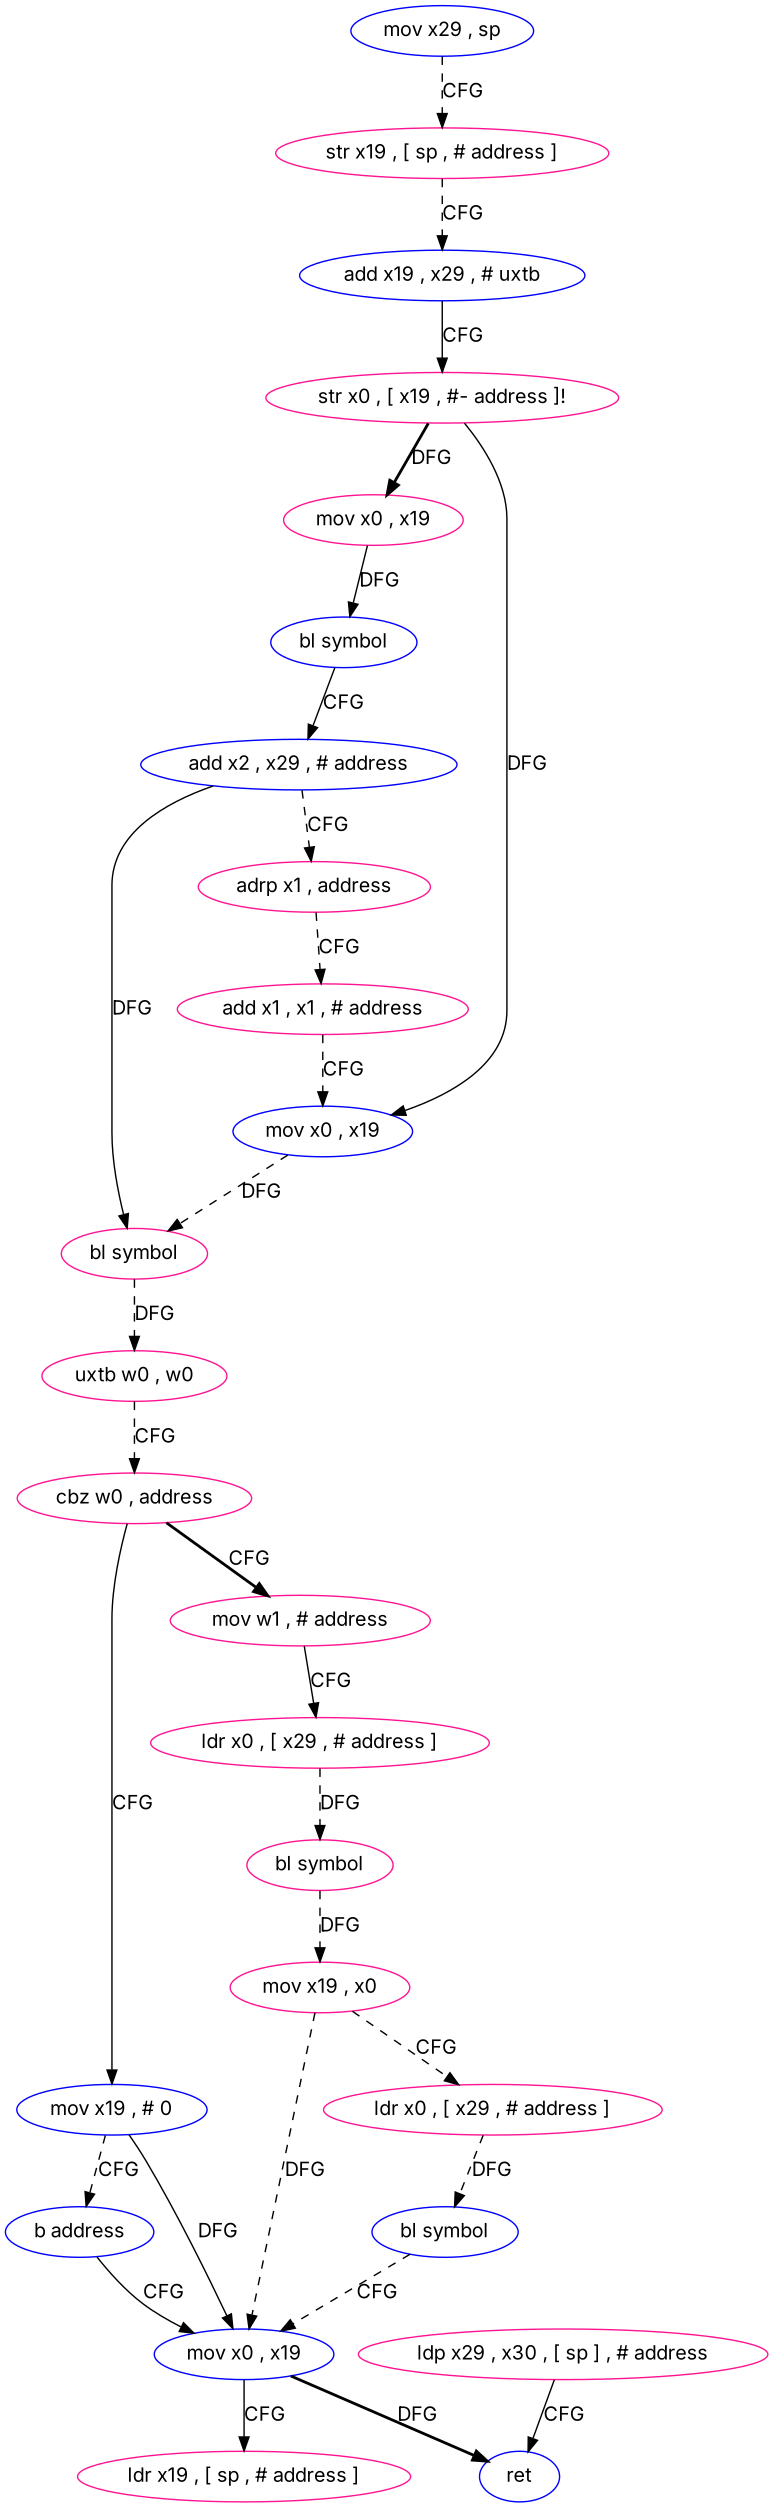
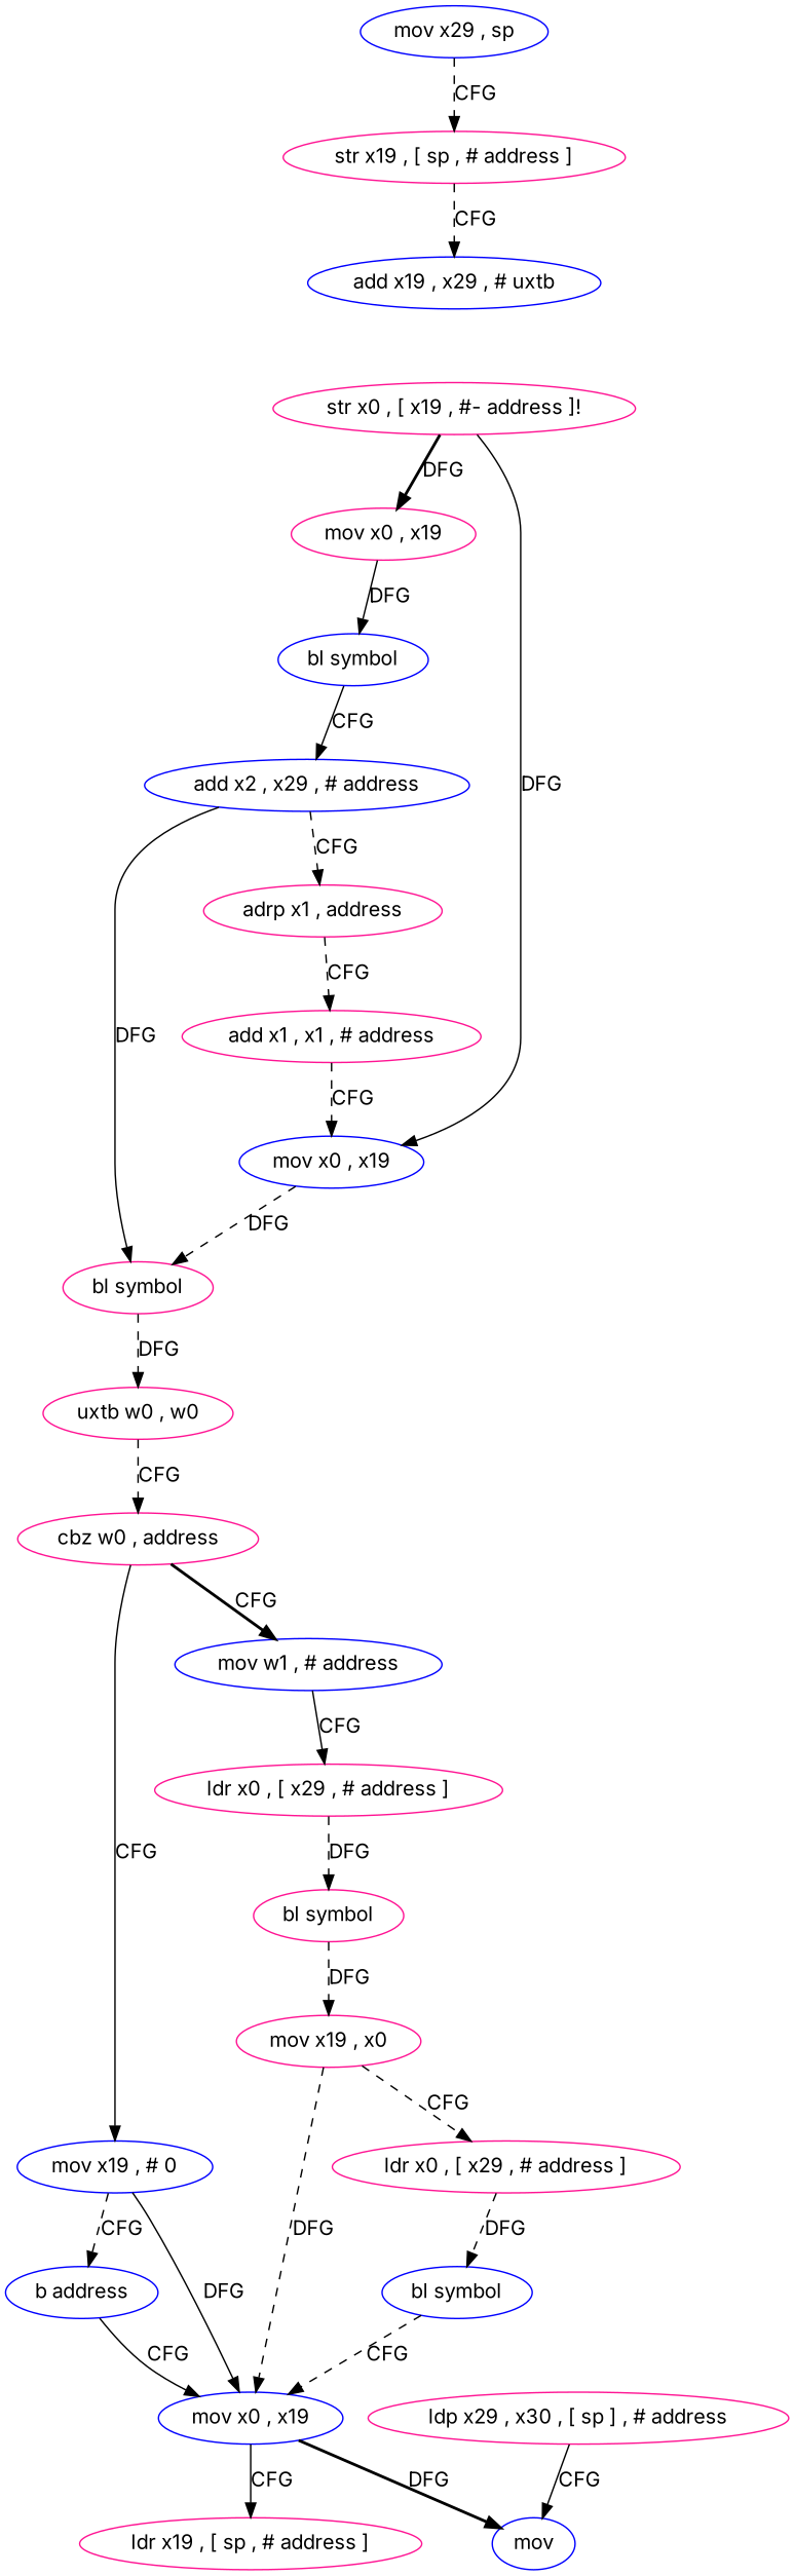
  digraph {
    fontname=Inter
    node [color=deeppink fontname=Inter]
    edge [fontname=Inter style=dashed]
    n1 [color=blue label="mov x29 , sp"]
    n2 [label="str x19 , [ sp , # address ]"]
    n3 [color=blue label="add x19 , x29 , # uxtb"]
    n4 [label="str x0 , [ x19 , #- address ]!"]
    n5 [label="mov x0 , x19"]
    n6 [color=blue label="mov x0 , x19"]
    n7 [color=blue label="bl symbol"]
    n8 [label="bl symbol"]
    n9 [color=blue label="add x2 , x29 , # address"]
    n10 [label="adrp x1 , address"]
    n11 [label="add x1 , x1 , # address"]
    n12 [label="uxtb w0 , w0"]
    n13 [label="cbz w0 , address"]
    n14 [color=blue label="mov x19 , # 0"]
-   n15 [label="mov w1 , # address"]
+   n15 [color=blue label="mov w1 , # address"]
    n16 [color=blue label="b address"]
    n17 [color=blue label="mov x0 , x19"]
    n18 [label="ldr x0 , [ x29 , # address ]"]
    n19 [label="ldr x19 , [ sp , # address ]"]
-   n20 [color=blue label=ret]
+   n20 [color=blue label=mov]
    n21 [label="bl symbol"]
    n22 [label="mov x19 , x0"]
    n23 [label="ldr x0 , [ x29 , # address ]"]
    n24 [color=blue label="bl symbol"]
    n25 [label="ldp x29 , x30 , [ sp ] , # address"]
    n1 -> n2 [label=CFG]
    n2 -> n3 [label=CFG]
-   n3 -> n4 [label=CFG style=solid]
    n4 -> n5 [label=DFG style=bold]
    n4 -> n6 [label=DFG style=solid]
    n5 -> n7 [label=DFG style=solid]
    n6 -> n8 [label=DFG]
    n7 -> n9 [label=CFG style=solid]
    n8 -> n12 [label=DFG]
    n9 -> n8 [label=DFG style=solid]
    n9 -> n10 [label=CFG]
    n10 -> n11 [label=CFG]
    n11 -> n6 [label=CFG]
    n12 -> n13 [label=CFG]
    n13 -> n14 [label=CFG style=solid]
    n13 -> n15 [label=CFG style=bold]
    n14 -> n16 [label=CFG]
    n14 -> n17 [label=DFG style=solid]
    n15 -> n18 [label=CFG style=solid]
    n16 -> n17 [label=CFG style=solid]
    n17 -> n19 [label=CFG style=solid]
    n17 -> n20 [label=DFG style=bold]
    n18 -> n21 [label=DFG]
    n21 -> n22 [label=DFG]
    n22 -> n17 [label=DFG]
    n22 -> n23 [label=CFG]
    n23 -> n24 [label=DFG]
    n24 -> n17 [label=CFG]
    n25 -> n20 [label=CFG style=solid]
  }
